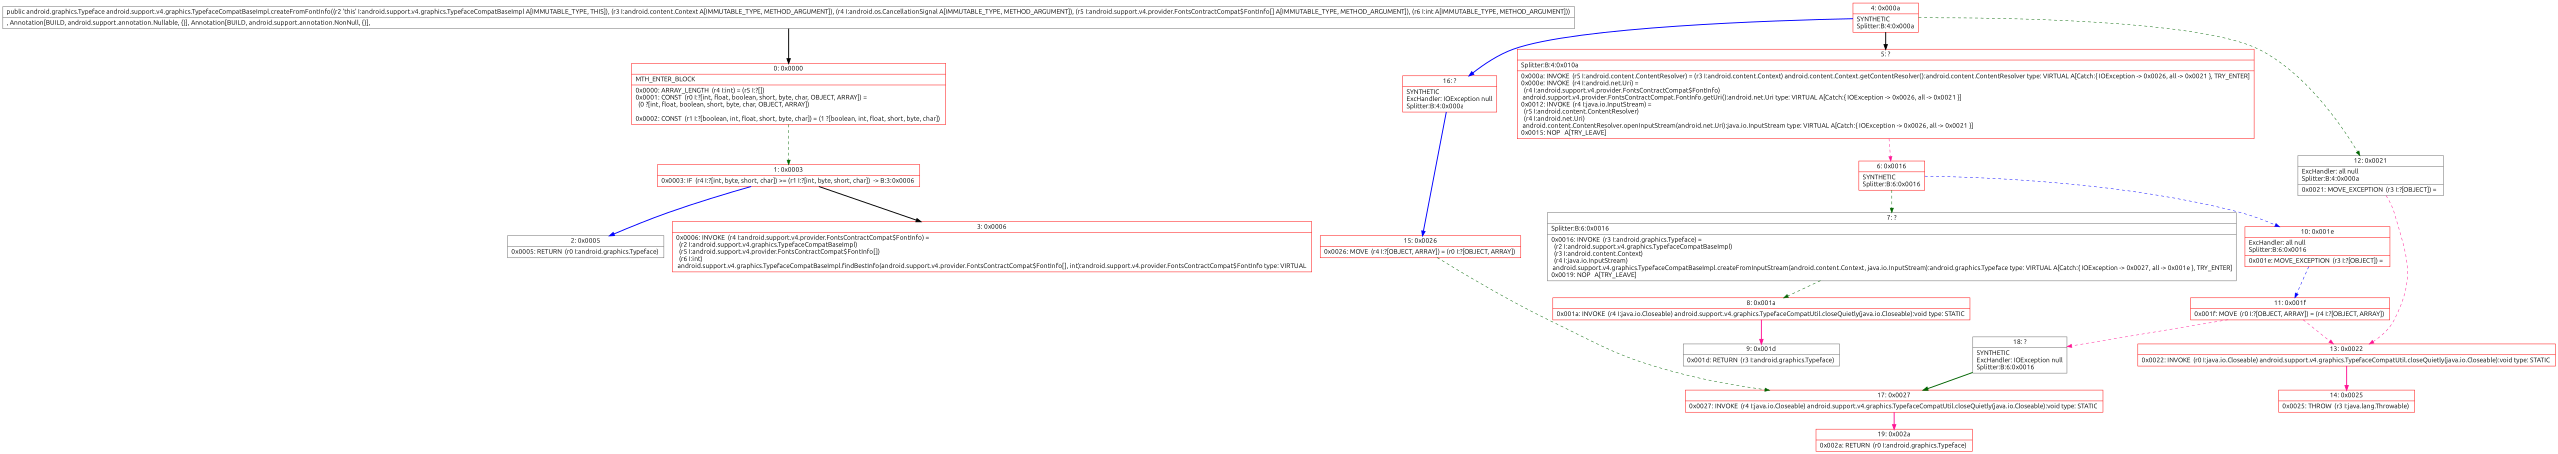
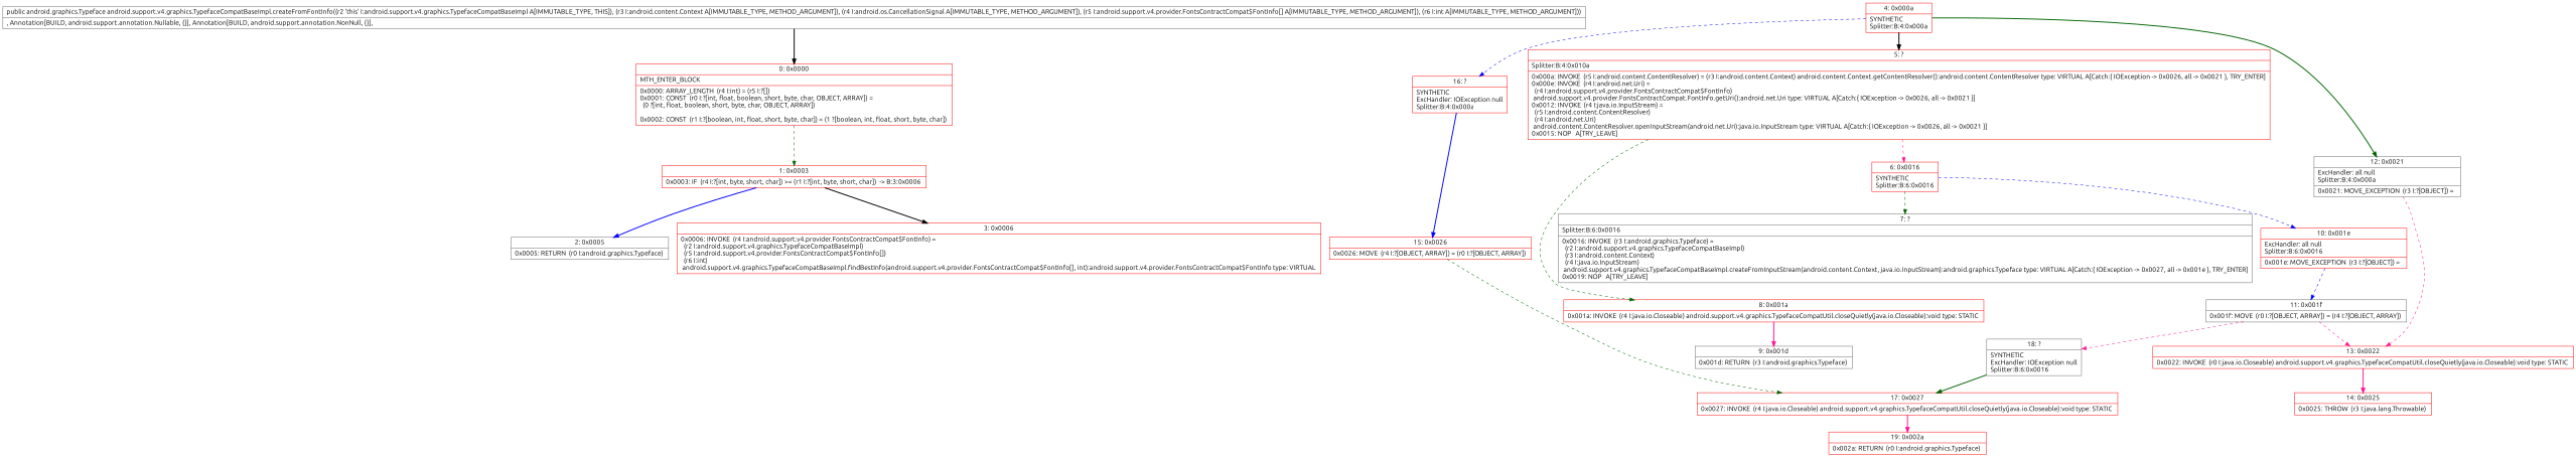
  digraph {
    fontname=Ubuntu
    node [color=red fontname=Ubuntu shape=record]
    edge [color=deeppink fontname=Ubuntu style=bold]
    n1 [label="{0\:\ 0x0000|MTH_ENTER_BLOCK\l|0x0000: ARRAY_LENGTH  (r4 I:int) = (r5 I:?[]) \l0x0001: CONST  (r0 I:?[int, float, boolean, short, byte, char, OBJECT, ARRAY]) = \l  (0 ?[int, float, boolean, short, byte, char, OBJECT, ARRAY])\l \l0x0002: CONST  (r1 I:?[boolean, int, float, short, byte, char]) = (1 ?[boolean, int, float, short, byte, char]) \l}"]
    n2 [label="{1\:\ 0x0003|0x0003: IF  (r4 I:?[int, byte, short, char]) \>= (r1 I:?[int, byte, short, char])  \-\> B:3:0x0006 \l}"]
    n3 [color=gray40 label="{2\:\ 0x0005|0x0005: RETURN  (r0 I:android.graphics.Typeface) \l}"]
    n4 [label="{3\:\ 0x0006|0x0006: INVOKE  (r4 I:android.support.v4.provider.FontsContractCompat$FontInfo) = \l  (r2 I:android.support.v4.graphics.TypefaceCompatBaseImpl)\l  (r5 I:android.support.v4.provider.FontsContractCompat$FontInfo[])\l  (r6 I:int)\l android.support.v4.graphics.TypefaceCompatBaseImpl.findBestInfo(android.support.v4.provider.FontsContractCompat$FontInfo[], int):android.support.v4.provider.FontsContractCompat$FontInfo type: VIRTUAL \l}"]
    n5 [label="{4\:\ 0x000a|SYNTHETIC\lSplitter:B:4:0x000a\l}"]
    n6 [label="{5\:\ ?|Splitter:B:4:0x010a\l|0x000a: INVOKE  (r5 I:android.content.ContentResolver) = (r3 I:android.content.Context) android.content.Context.getContentResolver():android.content.ContentResolver type: VIRTUAL A[Catch:\{ IOException \-\> 0x0026, all \-\> 0x0021 \}, TRY_ENTER]\l0x000e: INVOKE  (r4 I:android.net.Uri) = \l  (r4 I:android.support.v4.provider.FontsContractCompat$FontInfo)\l android.support.v4.provider.FontsContractCompat.FontInfo.getUri():android.net.Uri type: VIRTUAL A[Catch:\{ IOException \-\> 0x0026, all \-\> 0x0021 \}]\l0x0012: INVOKE  (r4 I:java.io.InputStream) = \l  (r5 I:android.content.ContentResolver)\l  (r4 I:android.net.Uri)\l android.content.ContentResolver.openInputStream(android.net.Uri):java.io.InputStream type: VIRTUAL A[Catch:\{ IOException \-\> 0x0026, all \-\> 0x0021 \}]\l0x0015: NOP   A[TRY_LEAVE]\l}"]
    n7 [color=gray40 label="{12\:\ 0x0021|ExcHandler: all null\lSplitter:B:4:0x000a\l|0x0021: MOVE_EXCEPTION  (r3 I:?[OBJECT]) =  \l}"]
    n8 [label="{16\:\ ?|SYNTHETIC\lExcHandler: IOException null\lSplitter:B:4:0x000a\l}"]
    n9 [label="{6\:\ 0x0016|SYNTHETIC\lSplitter:B:6:0x0016\l}"]
    n10 [label="{13\:\ 0x0022|0x0022: INVOKE  (r0 I:java.io.Closeable) android.support.v4.graphics.TypefaceCompatUtil.closeQuietly(java.io.Closeable):void type: STATIC \l}"]
    n11 [label="{15\:\ 0x0026|0x0026: MOVE  (r4 I:?[OBJECT, ARRAY]) = (r0 I:?[OBJECT, ARRAY]) \l}"]
    n12 [color=gray40 label="{7\:\ ?|Splitter:B:6:0x0016\l|0x0016: INVOKE  (r3 I:android.graphics.Typeface) = \l  (r2 I:android.support.v4.graphics.TypefaceCompatBaseImpl)\l  (r3 I:android.content.Context)\l  (r4 I:java.io.InputStream)\l android.support.v4.graphics.TypefaceCompatBaseImpl.createFromInputStream(android.content.Context, java.io.InputStream):android.graphics.Typeface type: VIRTUAL A[Catch:\{ IOException \-\> 0x0027, all \-\> 0x001e \}, TRY_ENTER]\l0x0019: NOP   A[TRY_LEAVE]\l}"]
    n13 [label="{10\:\ 0x001e|ExcHandler: all null\lSplitter:B:6:0x0016\l|0x001e: MOVE_EXCEPTION  (r3 I:?[OBJECT]) =  \l}"]
    n14 [label="{8\:\ 0x001a|0x001a: INVOKE  (r4 I:java.io.Closeable) android.support.v4.graphics.TypefaceCompatUtil.closeQuietly(java.io.Closeable):void type: STATIC \l}"]
-   n15 [label="{11\:\ 0x001f|0x001f: MOVE  (r0 I:?[OBJECT, ARRAY]) = (r4 I:?[OBJECT, ARRAY]) \l}"]
+   n15 [color=gray40 label="{11\:\ 0x001f|0x001f: MOVE  (r0 I:?[OBJECT, ARRAY]) = (r4 I:?[OBJECT, ARRAY]) \l}"]
    n16 [color=gray40 label="{18\:\ ?|SYNTHETIC\lExcHandler: IOException null\lSplitter:B:6:0x0016\l}"]
    n17 [label="{17\:\ 0x0027|0x0027: INVOKE  (r4 I:java.io.Closeable) android.support.v4.graphics.TypefaceCompatUtil.closeQuietly(java.io.Closeable):void type: STATIC \l}"]
    n18 [color=gray40 label="{9\:\ 0x001d|0x001d: RETURN  (r3 I:android.graphics.Typeface) \l}"]
    n19 [label="{14\:\ 0x0025|0x0025: THROW  (r3 I:java.lang.Throwable) \l}"]
    n20 [label="{19\:\ 0x002a|0x002a: RETURN  (r0 I:android.graphics.Typeface) \l}"]
    n21 [color=gray40 label="{public android.graphics.Typeface android.support.v4.graphics.TypefaceCompatBaseImpl.createFromFontInfo((r2 'this' I:android.support.v4.graphics.TypefaceCompatBaseImpl A[IMMUTABLE_TYPE, THIS]), (r3 I:android.content.Context A[IMMUTABLE_TYPE, METHOD_ARGUMENT]), (r4 I:android.os.CancellationSignal A[IMMUTABLE_TYPE, METHOD_ARGUMENT]), (r5 I:android.support.v4.provider.FontsContractCompat$FontInfo[] A[IMMUTABLE_TYPE, METHOD_ARGUMENT]), (r6 I:int A[IMMUTABLE_TYPE, METHOD_ARGUMENT]))  | , Annotation[BUILD, android.support.annotation.Nullable, \{\}], Annotation[BUILD, android.support.annotation.NonNull, \{\}], \l}"]
    n1 -> n2 [color=darkgreen style=dashed]
    n2 -> n3 [color=blue]
    n2 -> n4 [color=black]
    n5 -> n6 [color=black]
-   n5 -> n7 [color=darkgreen style=dashed]
-   n5 -> n8 [color=blue]
+   n5 -> n7 [color=darkgreen]
+   n5 -> n8 [color=blue style=dashed]
    n6 -> n9 [style=dashed]
    n7 -> n10 [style=dashed]
    n8 -> n11 [color=blue]
    n9 -> n12 [color=darkgreen style=dashed]
    n9 -> n13 [color=blue style=dashed]
    n10 -> n19
    n11 -> n17 [color=darkgreen style=dashed]
-   n12 -> n14 [color=darkgreen style=dashed]
+   n6 -> n14 [color=darkgreen style=dashed]
    n13 -> n15 [color=blue style=dashed]
    n14 -> n18
    n15 -> n10 [style=dashed]
    n15 -> n16 [style=dashed]
    n16 -> n17 [color=darkgreen]
    n17 -> n20
    n21 -> n1 [color=black]
  }
